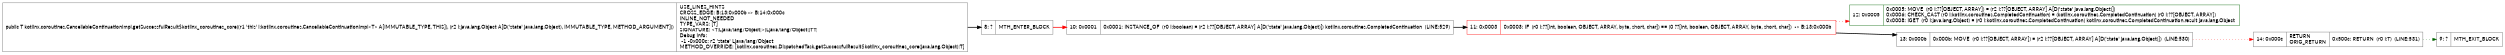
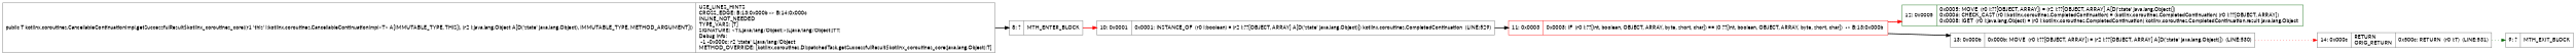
  digraph {
    fontname=Lato
    rankdir=LR
    node [color=gray40 fontname=Lato shape=record]
    edge [color=red fontname=Lato style=bold]
    n1 [label="{8\:\ ?|MTH_ENTER_BLOCK\l}"]
    n2 [label="{10\:\ 0x0001|0x0001: INSTANCE_OF  (r0 I:boolean) = (r2 I:??[OBJECT, ARRAY] A[D('state' java.lang.Object)]) kotlinx.coroutines.CompletedContinuation  (LINE:529)\l}"]
    n3 [color=red label="{11\:\ 0x0003|0x0003: IF  (r0 I:??[int, boolean, OBJECT, ARRAY, byte, short, char]) == (0 ??[int, boolean, OBJECT, ARRAY, byte, short, char])  \-\> B:13:0x000b \l}"]
    n4 [color=darkgreen label="{12\:\ 0x0005|0x0005: MOVE  (r0 I:??[OBJECT, ARRAY]) = (r2 I:??[OBJECT, ARRAY] A[D('state' java.lang.Object)]) \l0x0006: CHECK_CAST (r0 I:kotlinx.coroutines.CompletedContinuation) = (kotlinx.coroutines.CompletedContinuation) (r0 I:??[OBJECT, ARRAY]) \l0x0008: IGET  (r0 I:java.lang.Object) = (r0 I:kotlinx.coroutines.CompletedContinuation) kotlinx.coroutines.CompletedContinuation.result java.lang.Object \l}"]
    n5 [label="{13\:\ 0x000b|0x000b: MOVE  (r0 I:??[OBJECT, ARRAY]) = (r2 I:??[OBJECT, ARRAY] A[D('state' java.lang.Object)])  (LINE:530)\l}"]
    n6 [label="{14\:\ 0x000c|RETURN\lORIG_RETURN\l|0x500c: RETURN  (r0 I:T)  (LINE:531)\l}"]
    n7 [label="{9\:\ ?|MTH_EXIT_BLOCK\l}"]
    n8 [label="{public T kotlinx.coroutines.CancellableContinuationImpl.getSuccessfulResult$kotlinx_coroutines_core((r1 'this' I:kotlinx.coroutines.CancellableContinuationImpl\<T\> A[IMMUTABLE_TYPE, THIS]), (r2 I:java.lang.Object A[D('state' java.lang.Object), IMMUTABLE_TYPE, METHOD_ARGUMENT]))  | USE_LINES_HINTS\lCROSS_EDGE: B:13:0x000b \-\> B:14:0x000c\lINLINE_NOT_NEEDED\lTYPE_VARS: [T]\lSIGNATURE: \<T:Ljava\/lang\/Object;\>(Ljava\/lang\/Object;)TT;\lDebug Info:\l  \-1 \-0x000c: r2 'state' Ljava\/lang\/Object;\lMETHOD_OVERRIDE: [kotlinx.coroutines.DispatchedTask.getSuccessfulResult$kotlinx_coroutines_core(java.lang.Object):T]\l}"]
    n1 -> n2
    n2 -> n3 [color=black]
-   n3 -> n4 [style=dotted]
+   n3 -> n4
    n3 -> n5 [color=black]
    n5 -> n6 [style=dotted]
    n6 -> n7 [color=darkgreen style=dotted]
    n8 -> n1 [color=black]
  }
